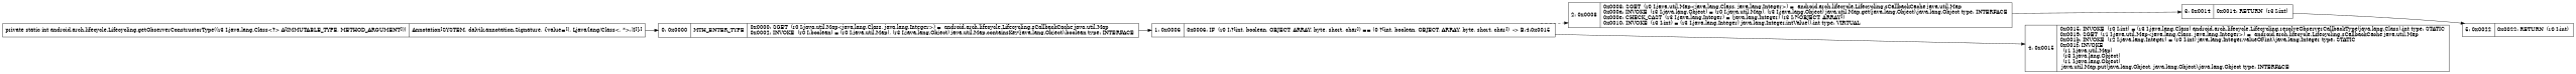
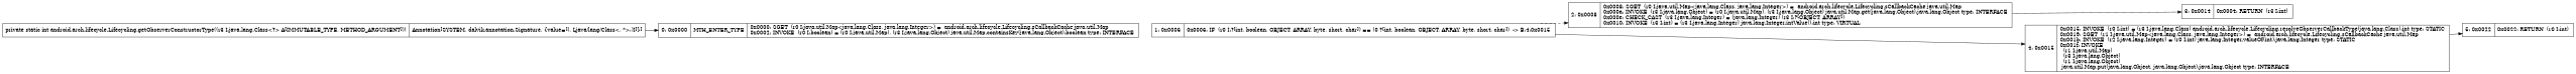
  digraph {
    rankdir=LR
    node [shape=record]
    n1 [label="{0\:\ 0x0000|MTH_ENTER_TYPE\l|0x0000: SGET  (r0 I:java.util.Map\<java.lang.Class, java.lang.Integer\>) =  android.arch.lifecycle.Lifecycling.sCallbackCache java.util.Map \l0x0002: INVOKE  (r0 I:boolean) = (r0 I:java.util.Map), (r3 I:java.lang.Object) java.util.Map.containsKey(java.lang.Object):boolean type: INTERFACE \l}"]
    n2 [label="{1\:\ 0x0006|0x0006: IF  (r0 I:?[int, boolean, OBJECT, ARRAY, byte, short, char]) == (0 ?[int, boolean, OBJECT, ARRAY, byte, short, char])  \-\> B:4:0x0015 \l}"]
    n3 [label="{2\:\ 0x0008|0x0008: SGET  (r0 I:java.util.Map\<java.lang.Class, java.lang.Integer\>) =  android.arch.lifecycle.Lifecycling.sCallbackCache java.util.Map \l0x000a: INVOKE  (r3 I:java.lang.Object) = (r0 I:java.util.Map), (r3 I:java.lang.Object) java.util.Map.get(java.lang.Object):java.lang.Object type: INTERFACE \l0x000e: CHECK_CAST  (r3 I:java.lang.Integer) = (java.lang.Integer) (r3 I:?[OBJECT, ARRAY]) \l0x0010: INVOKE  (r3 I:int) = (r3 I:java.lang.Integer) java.lang.Integer.intValue():int type: VIRTUAL \l}"]
    n4 [label="{4\:\ 0x0015|0x0015: INVOKE  (r0 I:int) = (r3 I:java.lang.Class) android.arch.lifecycle.Lifecycling.resolveObserverCallbackType(java.lang.Class):int type: STATIC \l0x0019: SGET  (r1 I:java.util.Map\<java.lang.Class, java.lang.Integer\>) =  android.arch.lifecycle.Lifecycling.sCallbackCache java.util.Map \l0x001b: INVOKE  (r2 I:java.lang.Integer) = (r0 I:int) java.lang.Integer.valueOf(int):java.lang.Integer type: STATIC \l0x001f: INVOKE  \l  (r1 I:java.util.Map)\l  (r3 I:java.lang.Object)\l  (r1 I:java.lang.Object)\l java.util.Map.put(java.lang.Object, java.lang.Object):java.lang.Object type: INTERFACE \l}"]
-   n5 [label="{3\:\ 0x0014|0x0014: RETURN  (r3 I:int) \l}"]
+   n5 [label="{3\:\ 0x0014|0x0004: RETURN  (r3 I:int) \l}"]
    n6 [label="{5\:\ 0x0022|0x0022: RETURN  (r0 I:int) \l}"]
    n7 [label="{private static int android.arch.lifecycle.Lifecycling.getObserverConstructorType((r3 I:java.lang.Class\<?\> A[IMMUTABLE_TYPE, METHOD_ARGUMENT]))  | Annotation[SYSTEM, dalvik.annotation.Signature, \{value=[(, Ljava\/lang\/Class\<, *\>;)I]\}]\l}"]
-   n1 -> n2
    n2 -> n3 [style=dashed]
    n2 -> n4
    n3 -> n5
-   n5 -> n6
+   n4 -> n6
    n7 -> n1
  }
